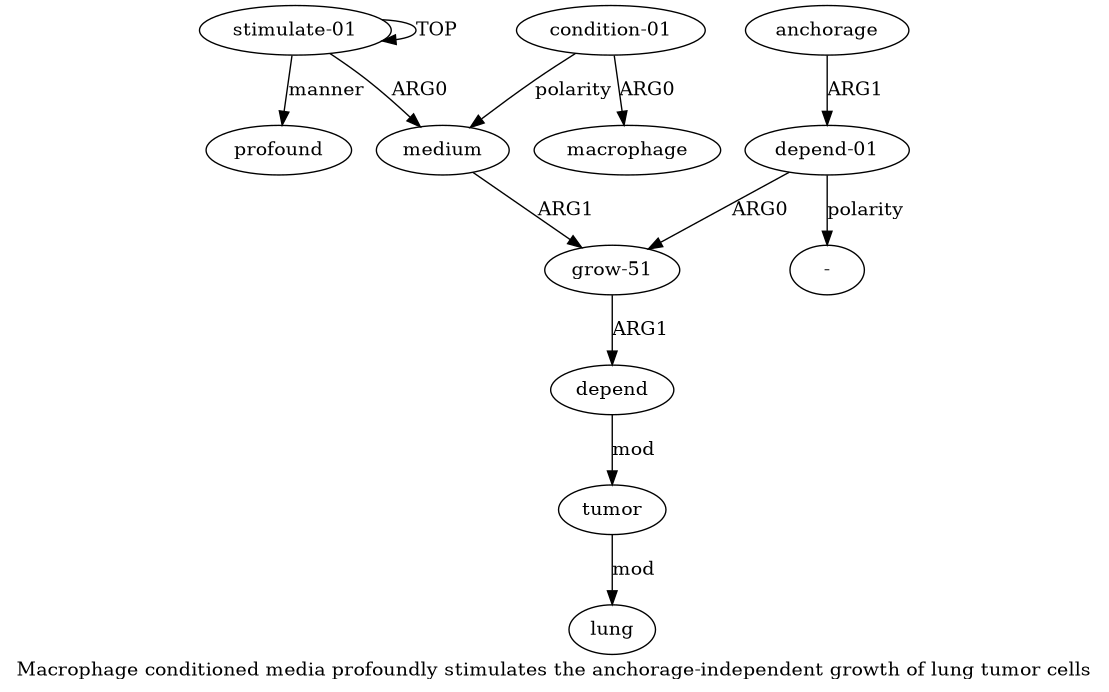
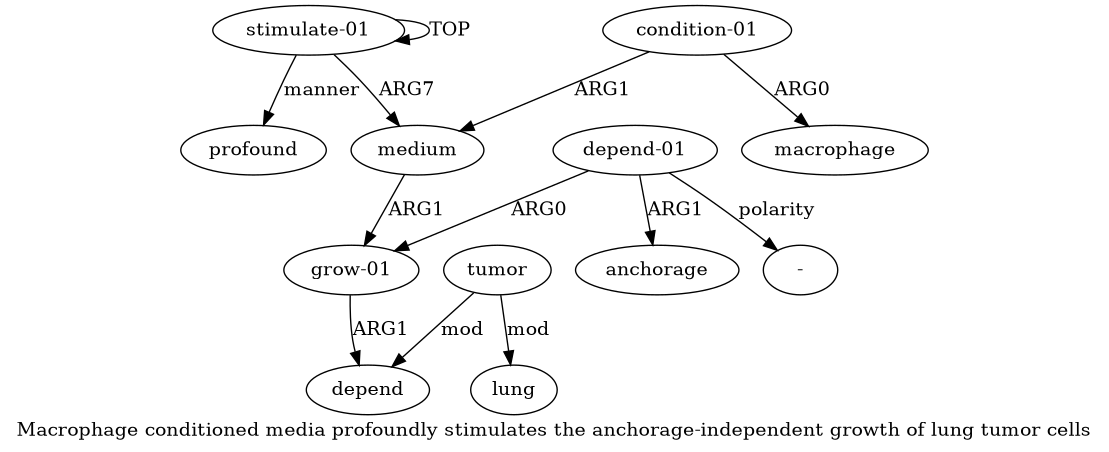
  digraph {
    label="Macrophage conditioned media profoundly stimulates the anchorage-independent growth of lung tumor cells"
    node [color=black]
    edge [color=black gold_label=ARG1 test_label=ARG1]
    n1 [gold_ind=10 gold_label=profound label=profound test_ind=10 test_label=profound]
    n2 [gold_ind=1 gold_label=medium label=medium test_ind=1 test_label=medium]
-   n3 [gold_ind=4 gold_label="grow-01" label="grow-51" test_ind=4 test_label="grow-01"]
+   n3 [gold_ind=4 gold_label="grow-01" label="grow-01" test_ind=4 test_label="grow-01"]
    n4 [gold_ind=0 gold_label="stimulate-01" label="stimulate-01" test_ind=0 test_label="stimulate-01"]
    n5 [gold_ind=5 gold_label=cell label=depend test_ind=5 test_label=cell]
    n6 [gold_ind=6 gold_label=tumor label=tumor test_ind=6 test_label=tumor]
    n7 [gold_ind=3 gold_label=macrophage label=macrophage test_ind=3 test_label=macrophage]
    n8 [gold_ind=2 gold_label="condition-01" label="condition-01" test_ind=2 test_label="condition-01"]
    n9 [gold_ind=7 gold_label=lung label=lung test_ind=7 test_label=lung]
    n10 [gold_ind=9 gold_label=anchorage label=anchorage test_ind=9 test_label=anchorage]
    n11 [gold_ind=8 gold_label="depend-01" label="depend-01" test_ind=8 test_label="depend-01"]
    n12 [gold_ind=-1 gold_label="-" label="-" test_ind=-1 test_label="-"]
    n2 -> n3 [label=ARG1]
    n3 -> n5 [label=ARG1]
    n4 -> n1 [gold_label=manner label=manner test_label=manner]
-   n4 -> n2 [gold_label=ARG0 label=ARG0 test_label=ARG0]
+   n4 -> n2 [gold_label=ARG0 label=ARG7 test_label=ARG0]
    n4 -> n4 [gold_label=TOP label=TOP test_label=TOP]
-   n5 -> n6 [gold_label=mod label=mod test_label=mod]
+   n6 -> n5 [gold_label=mod label=mod test_label=mod]
    n6 -> n9 [gold_label=mod label=mod test_label=mod]
-   n8 -> n2 [label=polarity]
+   n8 -> n2 [label=ARG1]
    n8 -> n7 [gold_label=ARG0 label=ARG0 test_label=ARG0]
    n11 -> n3 [gold_label=ARG0 label=ARG0 test_label=ARG0]
-   n10 -> n11 [label=ARG1]
+   n11 -> n10 [label=ARG1]
    n11 -> n12 [gold_label=polarity label=polarity test_label=polarity]
  }
